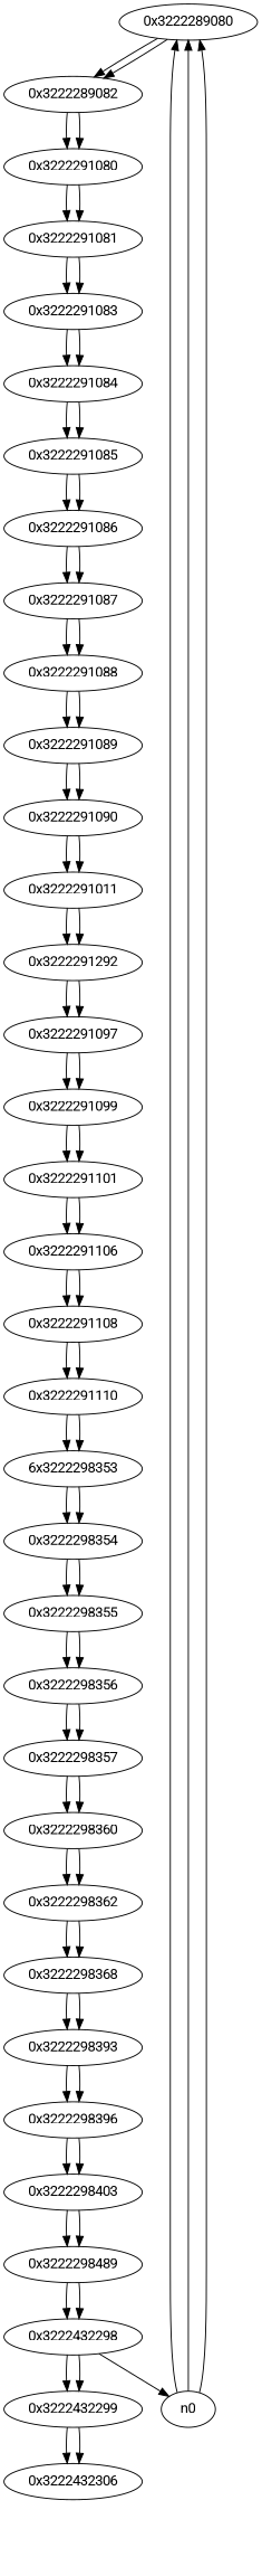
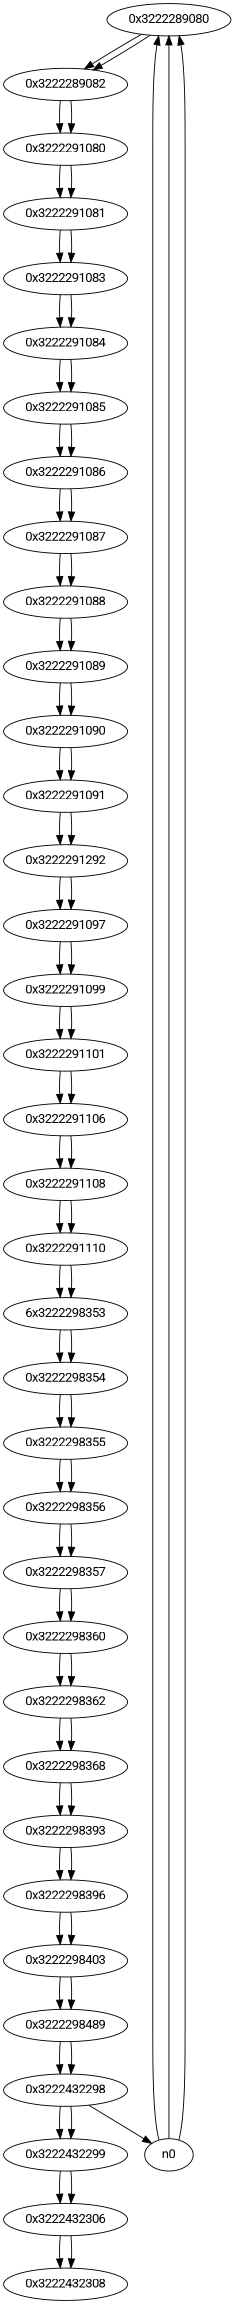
  digraph {
    fontname=Roboto
    node [fontname=Roboto]
    edge [fontname=Roboto]
    n1 [label="0x3222289080"]
    n2 [label="0x3222289082"]
    n3 [label="0x3222291080"]
    n4 [label="0x3222291081"]
    n5 [label="0x3222291083"]
    n6 [label="0x3222291084"]
    n7 [label="0x3222291085"]
    n8 [label="0x3222291086"]
    n9 [label="0x3222291087"]
    n10 [label="0x3222291088"]
    n11 [label="0x3222291089"]
    n12 [label="0x3222291090"]
-   n13 [label="0x3222291011"]
+   n13 [label="0x3222291091"]
    n14 [label="0x3222291292"]
    n15 [label="0x3222291097"]
    n16 [label="0x3222291099"]
    n17 [label="0x3222291101"]
    n18 [label="0x3222291106"]
    n19 [label="0x3222291108"]
    n20 [label="0x3222291110"]
    n21 [label="6x3222298353"]
    n22 [label="0x3222298354"]
    n23 [label="0x3222298355"]
    n24 [label="0x3222298356"]
    n25 [label="0x3222298357"]
    n26 [label="0x3222298360"]
    n27 [label="0x3222298362"]
    n28 [label="0x3222298368"]
    n29 [label="0x3222298393"]
    n30 [label="0x3222298396"]
    n31 [label="0x3222298403"]
    n32 [label="0x3222298489"]
    n33 [label="0x3222432298"]
    n34 [label="0x3222432299"]
    n0
    n35 [label="0x3222432306"]
+   n36 [label="0x3222432308"]
    n1 -> n2
    n1 -> n2
    n2 -> n3
    n2 -> n3
    n3 -> n4
    n3 -> n4
    n4 -> n5
    n4 -> n5
    n5 -> n6
    n5 -> n6
    n6 -> n7
    n6 -> n7
    n7 -> n8
    n7 -> n8
    n8 -> n9
    n8 -> n9
    n9 -> n10
    n9 -> n10
    n10 -> n11
    n10 -> n11
    n11 -> n12
    n11 -> n12
    n12 -> n13
    n12 -> n13
    n13 -> n14
    n13 -> n14
    n14 -> n15
    n14 -> n15
    n15 -> n16
    n15 -> n16
    n16 -> n17
    n16 -> n17
    n17 -> n18
    n17 -> n18
    n18 -> n19
    n18 -> n19
    n19 -> n20
    n19 -> n20
    n20 -> n21
    n20 -> n21
    n21 -> n22
    n21 -> n22
    n22 -> n23
    n22 -> n23
    n23 -> n24
    n23 -> n24
    n24 -> n25
    n24 -> n25
    n25 -> n26
    n25 -> n26
    n26 -> n27
    n26 -> n27
    n27 -> n28
    n27 -> n28
    n28 -> n29
    n28 -> n29
    n29 -> n30
    n29 -> n30
    n30 -> n31
    n30 -> n31
    n31 -> n32
    n31 -> n32
    n32 -> n33
    n32 -> n33
    n33 -> n34
    n33 -> n34
    n33 -> n0
    n34 -> n35
    n34 -> n35
    n0 -> n1
    n0 -> n1
    n0 -> n1
+   n35 -> n36
+   n35 -> n36
  }
